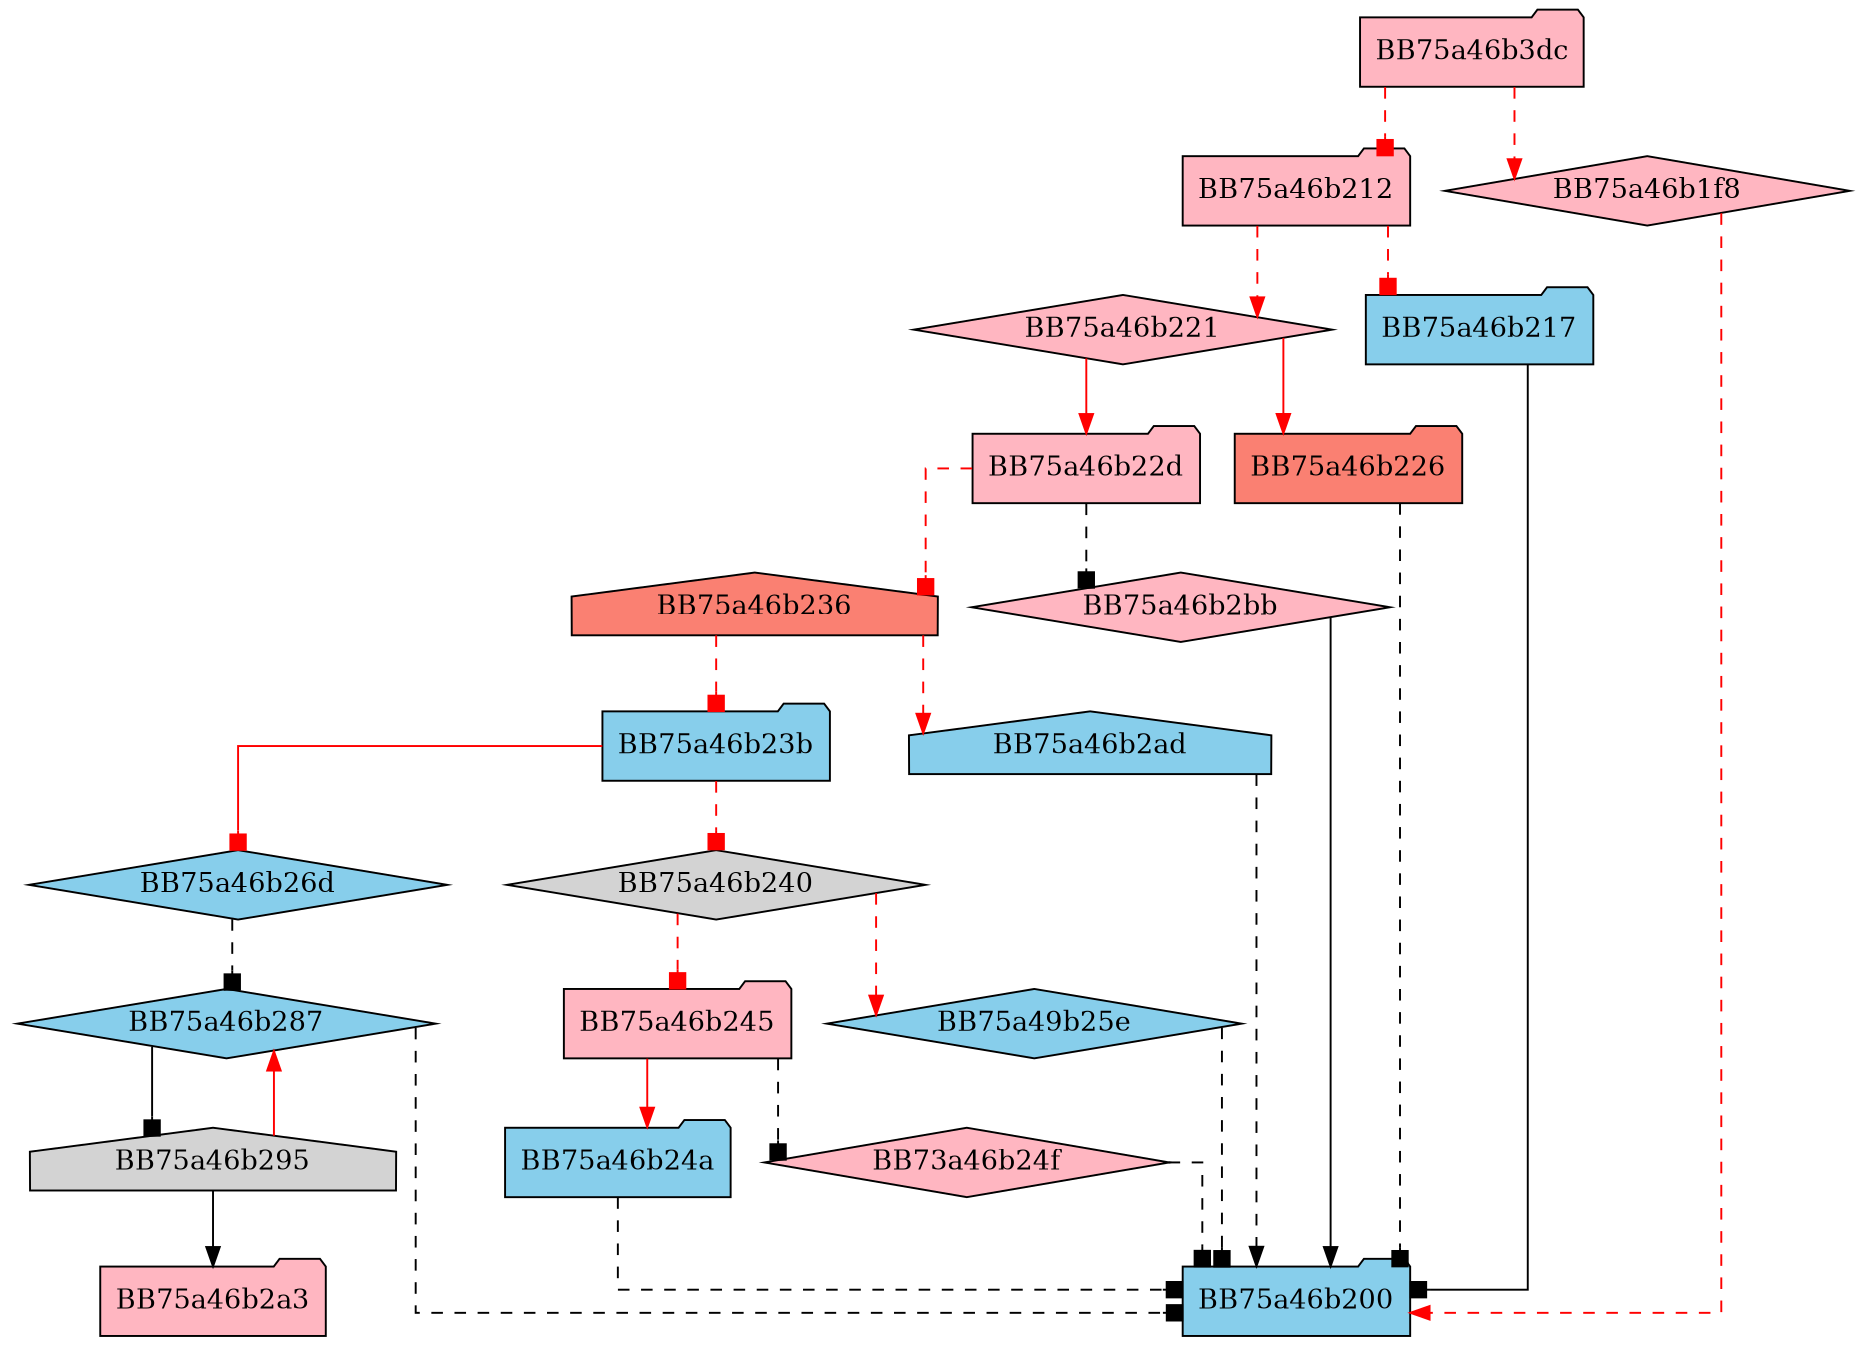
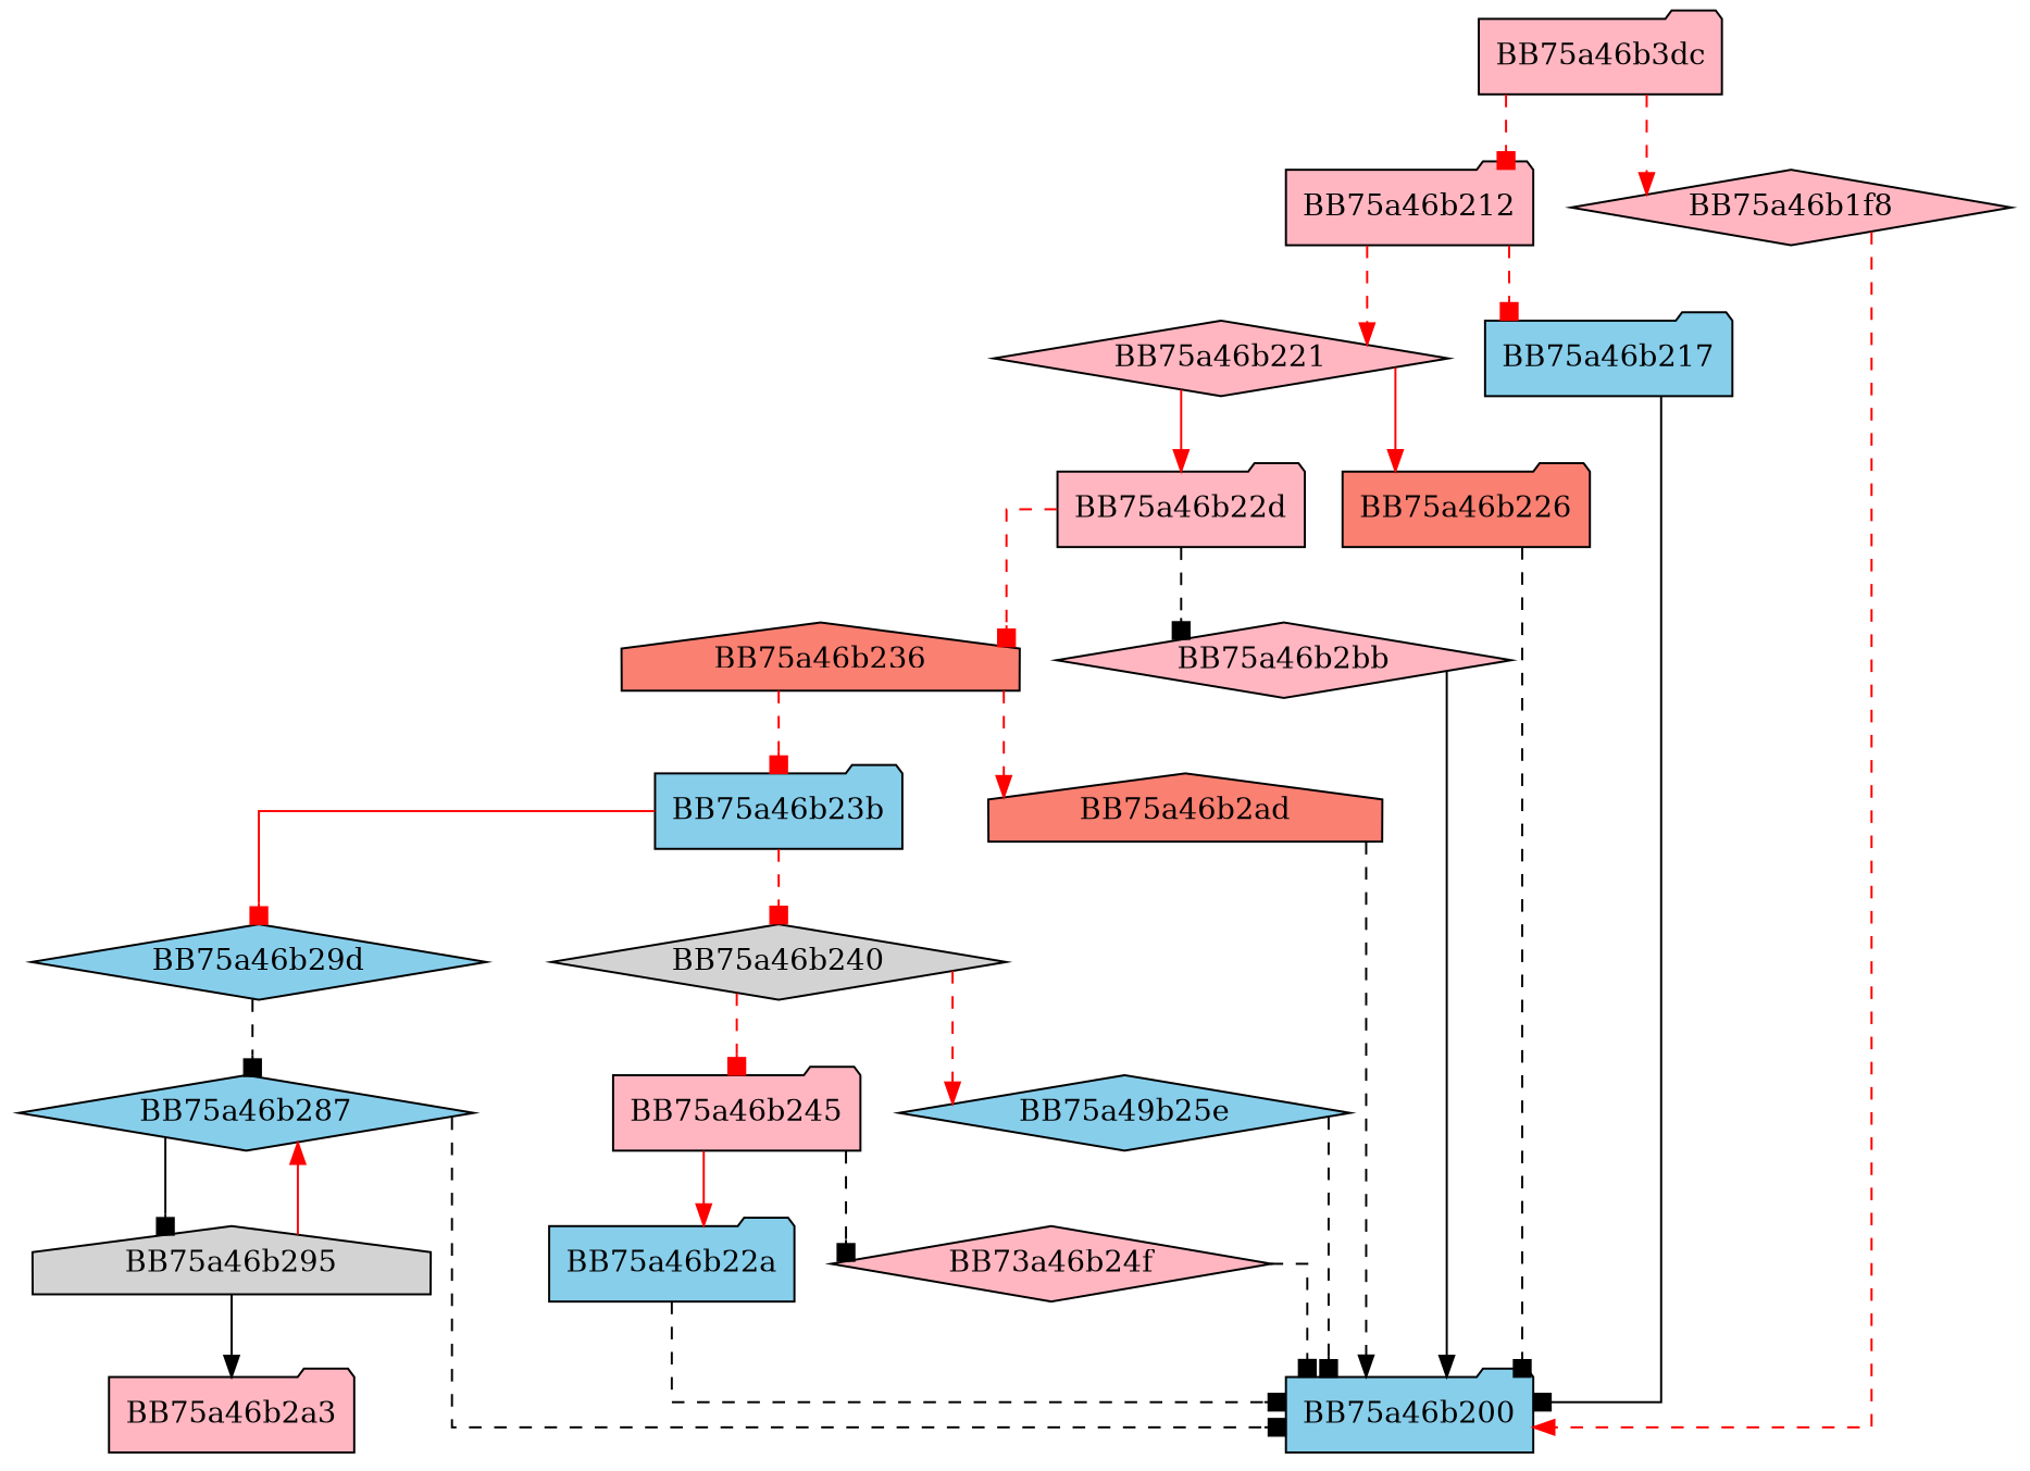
  digraph {
    splines=ortho
    node [fillcolor=lightpink shape=folder style=filled]
    edge [arrowhead=box color=red style=dashed]
    n1 [label=BB75a46b3dc]
    BB75a46b212
    BB75a46b1f8 [shape=diamond]
    BB75a46b221 [shape=diamond]
    BB75a46b217 [fillcolor=skyblue]
    BB75a46b200 [fillcolor=skyblue]
    BB75a46b22d
    BB75a46b226 [fillcolor=salmon]
    BB75a46b2bb [shape=diamond]
    BB75a46b236 [fillcolor=salmon shape=house]
-   BB75a46b2ad [fillcolor=skyblue shape=house]
+   BB75a46b2ad [fillcolor=salmon shape=house]
    BB75a46b23b [fillcolor=skyblue]
-   BB75a46b26d [fillcolor=skyblue shape=diamond]
+   BB75a46b26d [fillcolor=skyblue shape=diamond label=BB75a46b29d]
    BB75a46b240 [fillcolor=lightgrey shape=diamond]
    BB75a46b287 [fillcolor=skyblue shape=diamond]
    n16 [fillcolor=skyblue label=BB75a49b25e shape=diamond]
    BB75a46b245
    BB75a46b295 [fillcolor=lightgrey shape=house]
    n19 [label=BB73a46b24f shape=diamond]
-   BB75a46b24a [fillcolor=skyblue]
+   BB75a46b24a [fillcolor=skyblue label=BB75a46b22a]
    BB75a46b2a3
    n1 -> BB75a46b212
    n1 -> BB75a46b1f8 [arrowhead=normal]
    BB75a46b212 -> BB75a46b221 [arrowhead=normal]
    BB75a46b212 -> BB75a46b217
    BB75a46b1f8 -> BB75a46b200 [arrowhead=normal]
    BB75a46b221 -> BB75a46b22d [arrowhead=normal style=solid]
    BB75a46b221 -> BB75a46b226 [arrowhead=normal style=solid]
    BB75a46b217 -> BB75a46b200 [color=black style=solid]
    BB75a46b22d -> BB75a46b2bb [color=black]
    BB75a46b22d -> BB75a46b236
    BB75a46b226 -> BB75a46b200 [color=black]
    BB75a46b2bb -> BB75a46b200 [arrowhead=normal color=black style=solid]
    BB75a46b236 -> BB75a46b2ad [arrowhead=normal]
    BB75a46b236 -> BB75a46b23b
    BB75a46b2ad -> BB75a46b200 [arrowhead=normal color=black]
    BB75a46b23b -> BB75a46b26d [style=solid]
    BB75a46b23b -> BB75a46b240
    BB75a46b26d -> BB75a46b287 [color=black]
    BB75a46b240 -> n16 [arrowhead=normal]
    BB75a46b240 -> BB75a46b245
    BB75a46b287 -> BB75a46b200 [color=black]
    BB75a46b287 -> BB75a46b295 [color=black style=solid]
    n16 -> BB75a46b200 [color=black]
    BB75a46b245 -> n19 [color=black]
    BB75a46b245 -> BB75a46b24a [arrowhead=normal style=solid]
    BB75a46b295 -> BB75a46b287 [arrowhead=normal style=solid]
    BB75a46b295 -> BB75a46b2a3 [arrowhead=normal color=black style=solid]
    n19 -> BB75a46b200 [color=black]
    BB75a46b24a -> BB75a46b200 [color=black]
  }
